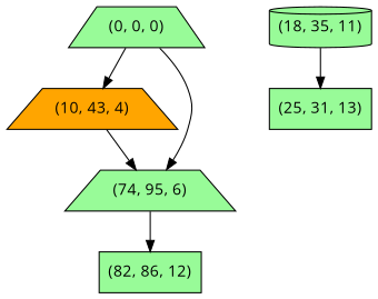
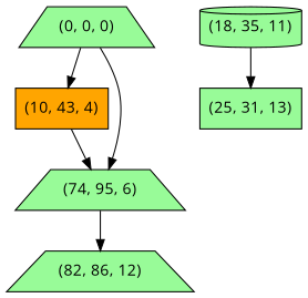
  digraph {
    fontname="Open Sans"
    node [fillcolor=palegreen fontname="Open Sans" shape=trapezium style=filled]
    edge [fontname="Open Sans"]
-   "(10, 43, 4)" [fillcolor=orange]
+   "(10, 43, 4)" [fillcolor=orange shape=box]
    "(0, 0, 0)"
    "(74, 95, 6)"
-   "(82, 86, 12)" [shape=box]
+   "(82, 86, 12)"
    "(18, 35, 11)" [shape=cylinder]
    "(25, 31, 13)" [shape=box]
    "(10, 43, 4)" -> "(74, 95, 6)"
    "(0, 0, 0)" -> "(10, 43, 4)"
    "(0, 0, 0)" -> "(74, 95, 6)"
    "(74, 95, 6)" -> "(82, 86, 12)"
    "(18, 35, 11)" -> "(25, 31, 13)"
  }
